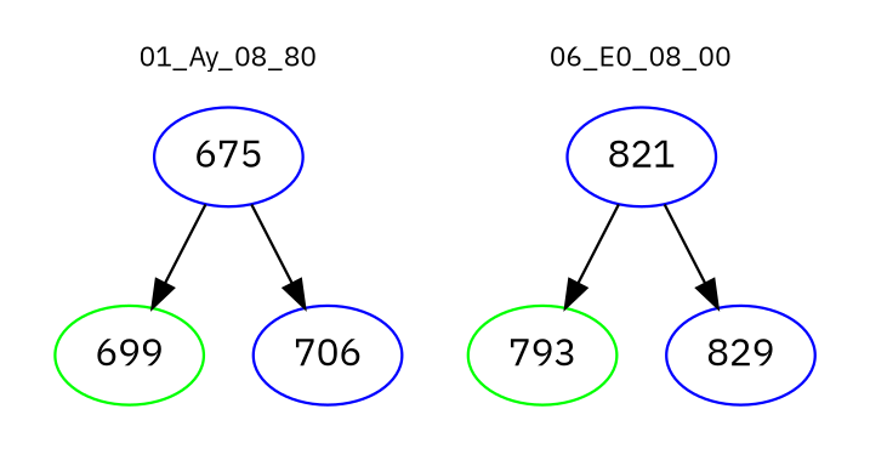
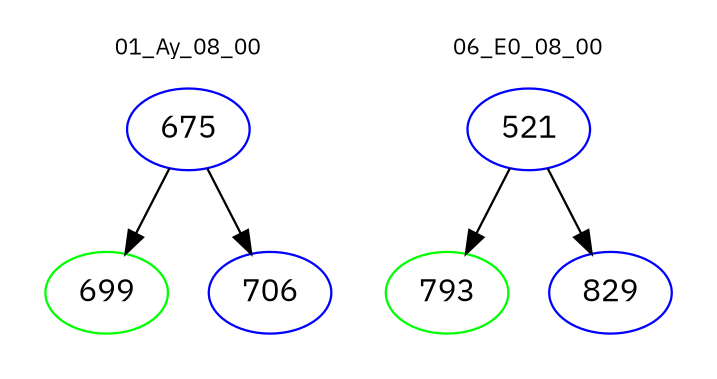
  digraph {
    fontname="IBM Plex Sans"
    node [color=blue fontname="IBM Plex Sans"]
    edge [color=black fontname="IBM Plex Sans"]
    n1 [label=675]
    n2 [color=green label=699]
    n3 [label=706]
-   n4 [label=821]
+   n4 [label=521]
    n5 [color=green label=793]
    n6 [label=829]
    subgraph cluster_1 {
      color=white
      fontsize=10
-     label="01_Ay_08_80"
+     label="01_Ay_08_00"
      n1
      n2
      n3
    }
    subgraph cluster_2 {
      color=white
      fontsize=10
      label="06_E0_08_00"
      n4
      n5
      n6
    }
    n1 -> n2
    n1 -> n3
    n4 -> n5
    n4 -> n6
  }
